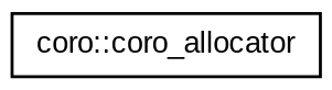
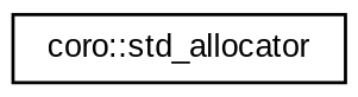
  digraph {
    rankdir=LR
    fontname="Liberation Sans"
-   n1 [color=black fillcolor=white fontname="Liberation Sans" fontsize=10 height=0.2 label="coro::coro_allocator" shape=record style=filled width=0.4]
+   n1 [color=black fillcolor=white fontname="Liberation Sans" fontsize=10 height=0.2 label="coro::std_allocator" shape=record style=filled width=0.4]
  }
